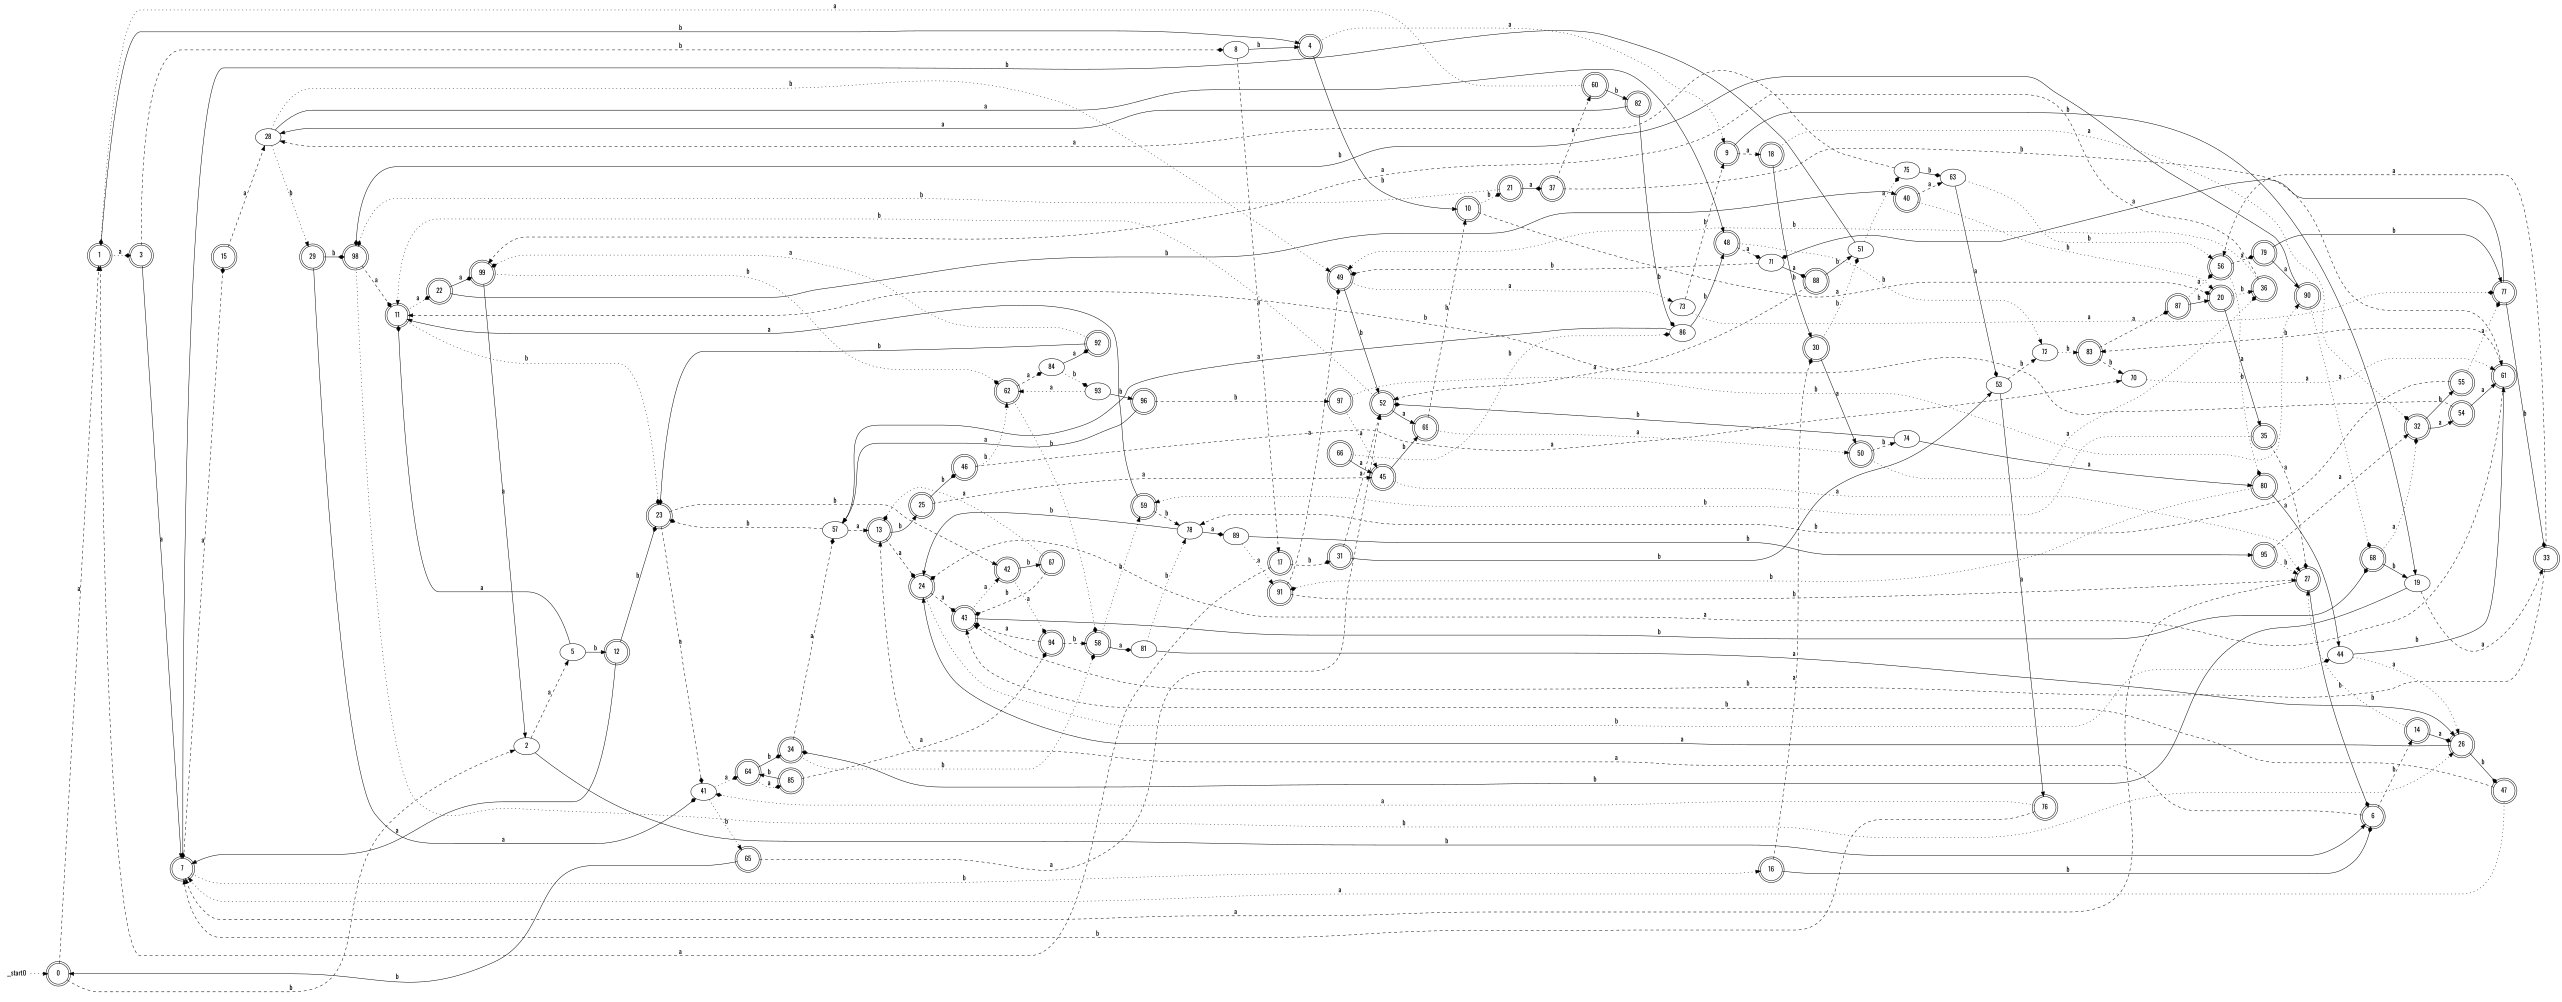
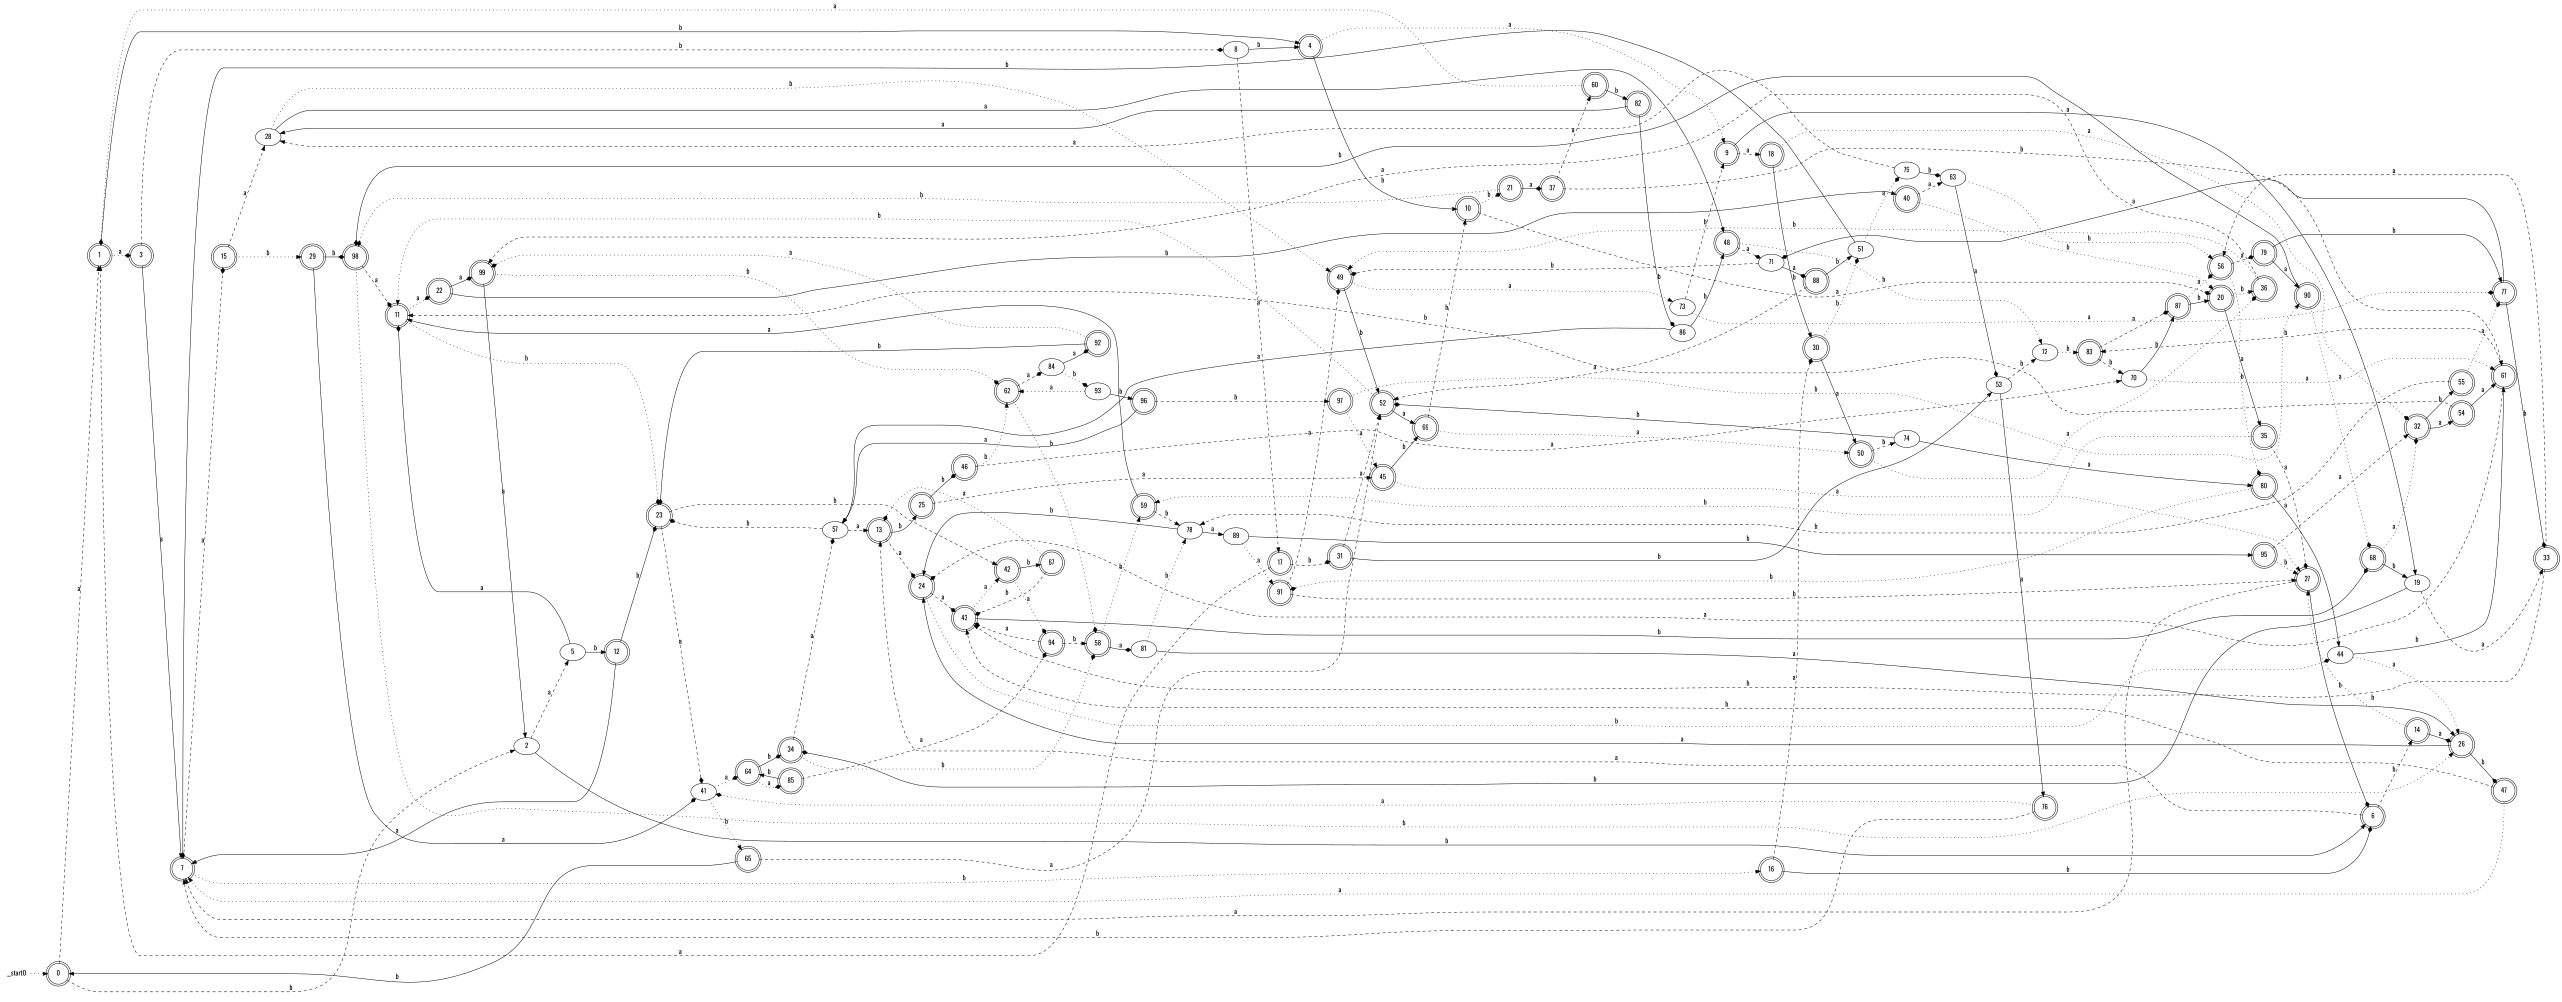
  digraph {
    fontname=Oswald
    rankdir=LR
    node [fontname=Oswald shape=doublecircle]
    edge [arrowhead=normal fontname=Oswald style=solid]
    __start0 [shape=none]
    0
    1
    2 [shape=""]
    3
    4
    5 [shape=""]
    6
    7
    8 [shape=""]
    9
    10
    11
    12
    13
    14
    15
    16
    17
    18
    19 [shape=""]
    20
    21
    22
    23
    24
    25
    26
    27
    28 [shape=""]
    29
    30
    31
    32
    33
    34
    35
    36
    37
    n40 [label=98]
    n41 [label=99]
    40
    41 [shape=""]
    42
    43
    44 [shape=""]
    45
    46
    47
    48
    49
    50
    51 [shape=""]
    52
    53 [shape=""]
    54
    55
    56
    57 [shape=""]
    58
    59
    60
    61
    62
    63 [shape=""]
    64
    65
    67
    94
    68
    69
    70 [shape=""]
    71 [shape=""]
    72 [shape=""]
    73 [shape=""]
    74 [shape=""]
    75 [shape=""]
    76
    77
    78 [shape=""]
    79
    80
    81 [shape=""]
    82
    83
    84 [shape=""]
    85
-   66
    86 [shape=""]
    87
    88
    89 [shape=""]
    90
    91
    92
    93 [shape=""]
    95
    96
    97
    __start0 -> 0 [style=dotted]
    0 -> 1 [label=a style=dashed]
    0 -> 2 [label=b style=dashed]
    1 -> 3 [arrowhead=diamond label=a style=dotted]
    1 -> 4 [label=b]
    2 -> 5 [label=a style=dashed]
    2 -> 6 [label=b]
    3 -> 7 [label=a]
    3 -> 8 [arrowhead=diamond label=b style=dashed]
    4 -> 9 [label=a style=dotted]
    4 -> 10 [label=b]
    5 -> 11 [arrowhead=diamond label=a]
    5 -> 12 [label=b]
    6 -> 13 [label=a style=dashed]
    6 -> 14 [label=b style=dashed]
    7 -> 15 [arrowhead=diamond label=a style=dashed]
    7 -> 16 [label=b style=dotted]
    8 -> 4 [label=b]
    8 -> 17 [label=a style=dashed]
    9 -> 18 [label=a style=dashed]
-   9 -> 19 [label=b]
+   9 -> 19 [label=a]
    10 -> 20 [arrowhead=diamond label=a style=dashed]
    10 -> 21 [arrowhead=diamond label=b style=dotted]
    11 -> 22 [arrowhead=diamond label=a style=dotted]
    11 -> 23 [arrowhead=diamond label=b style=dotted]
    12 -> 7 [label=a]
    12 -> 23 [arrowhead=diamond label=b]
    13 -> 24 [arrowhead=diamond label=a style=dashed]
    13 -> 25 [label=b]
    14 -> 26 [arrowhead=diamond label=a]
    14 -> 27 [label=b style=dotted]
    15 -> 28 [label=a style=dashed]
-   28 -> 29 [label=b style=dotted]
+   15 -> 29 [label=b style=dotted]
    16 -> 6 [arrowhead=diamond label=b]
    16 -> 30 [arrowhead=diamond label=a style=dashed]
    17 -> 1 [label=a style=dashed]
    17 -> 31 [arrowhead=diamond label=b style=dashed]
    18 -> 30 [label=b]
    18 -> 32 [arrowhead=diamond label=a style=dotted]
    19 -> 33 [label=a style=dashed]
    19 -> 34 [arrowhead=diamond label=b]
    20 -> 35 [label=a]
    20 -> 36 [label=b style=dotted]
    21 -> 37 [arrowhead=diamond label=a]
    21 -> n40 [arrowhead=diamond label=b style=dotted]
    22 -> n41 [arrowhead=diamond label=a]
    22 -> 40 [label=b]
    23 -> 41 [arrowhead=diamond label=a style=dashed]
    23 -> 42 [label=b style=dashed]
    24 -> 43 [arrowhead=diamond label=a style=dashed]
    24 -> 44 [arrowhead=diamond label=b style=dotted]
    25 -> 45 [label=a style=dashed]
    25 -> 46 [arrowhead=diamond label=b]
    26 -> 24 [label=a]
    26 -> 47 [arrowhead=diamond label=b]
    27 -> 6 [arrowhead=diamond label=b]
    27 -> 7 [label=a style=dashed]
    28 -> 48 [label=a]
    28 -> 49 [label=b style=dotted]
    29 -> n40 [arrowhead=diamond label=b]
    29 -> 41 [arrowhead=diamond label=a]
    30 -> 50 [label=a]
    30 -> 51 [arrowhead=diamond label=b style=dotted]
    31 -> 52 [label=a style=dashed]
    31 -> 53 [label=b]
    32 -> 54 [label=a]
    32 -> 55 [label=b]
    33 -> 43 [label=b style=dashed]
    33 -> 56 [label=a style=dashed]
    34 -> 57 [arrowhead=diamond label=a style=dashed]
    34 -> 58 [arrowhead=diamond label=b style=dotted]
    35 -> 27 [arrowhead=diamond label=a style=dashed]
    35 -> 59 [label=b style=dotted]
    36 -> n41 [label=a style=dashed]
    36 -> 49 [label=b style=dotted]
    37 -> 60 [label=a style=dashed]
    37 -> 61 [label=b style=dashed]
    n40 -> 11 [arrowhead=diamond label=a style=dashed]
    n40 -> 26 [label=b style=dotted]
    n41 -> 2 [label=a]
    n41 -> 62 [arrowhead=diamond label=b style=dotted]
    40 -> 20 [label=b style=dotted]
    40 -> 63 [label=a style=dashed]
    41 -> 64 [arrowhead=diamond label=a style=dotted]
    41 -> 65 [label=b style=dotted]
    42 -> 67 [label=b]
    42 -> 94 [arrowhead=diamond label=a style=dotted]
    43 -> 42 [label=a style=dotted]
    43 -> 68 [arrowhead=diamond label=b]
    44 -> 26 [label=a style=dotted]
    44 -> 61 [label=b]
    45 -> 27 [label=a style=dotted]
    45 -> 69 [label=b]
    46 -> 62 [label=b style=dotted]
    46 -> 70 [label=a style=dashed]
    47 -> 7 [label=a style=dotted]
    47 -> 43 [label=b style=dashed]
    48 -> 71 [arrowhead=diamond label=a style=dashed]
    48 -> 72 [label=b style=dotted]
    49 -> 52 [label=b]
    49 -> 73 [label=a style=dotted]
    50 -> 36 [arrowhead=diamond label=a style=dotted]
    50 -> 74 [label=b style=dashed]
    51 -> 7 [arrowhead=diamond label=b]
    51 -> 75 [arrowhead=diamond label=a style=dotted]
    52 -> 11 [label=b style=dotted]
    52 -> 69 [label=a]
    53 -> 72 [label=b style=dashed]
    53 -> 76 [label=a]
    54 -> 11 [label=b style=dashed]
    54 -> 61 [label=a]
    55 -> 77 [arrowhead=diamond label=a style=dotted]
    55 -> 78 [label=b style=dashed]
    56 -> 79 [arrowhead=diamond label=a style=dashed]
    56 -> 80 [arrowhead=diamond label=b style=dotted]
    57 -> 13 [label=a style=dashed]
    57 -> 23 [arrowhead=diamond label=b style=dashed]
    58 -> 59 [label=b style=dotted]
    58 -> 81 [arrowhead=diamond label=a]
    59 -> 11 [label=a]
    59 -> 78 [label=b style=dashed]
    60 -> 1 [arrowhead=diamond label=a style=dotted]
    60 -> 82 [label=b]
    61 -> 24 [arrowhead=diamond label=a style=dashed]
    61 -> 83 [label=b style=dashed]
    62 -> 58 [arrowhead=diamond label=b style=dotted]
    62 -> 84 [arrowhead=diamond label=a style=dashed]
    63 -> 53 [arrowhead=diamond label=a]
    63 -> 56 [label=b style=dotted]
    64 -> 34 [arrowhead=diamond label=b]
    64 -> 85 [arrowhead=diamond label=a style=dotted]
    65 -> 0 [label=b]
    65 -> 52 [label=a style=dashed]
    67 -> 13 [arrowhead=diamond label=a style=dotted]
    67 -> 43 [arrowhead=diamond label=b style=dashed]
    94 -> 43 [arrowhead=diamond label=a style=dashed]
    94 -> 58 [label=b style=dashed]
    68 -> 19 [label=b]
    68 -> 32 [arrowhead=diamond label=a style=dotted]
    69 -> 10 [label=b style=dashed]
    69 -> 50 [label=a style=dotted]
    70 -> 61 [label=a style=dotted]
+   70 -> 87 [label=b]
    71 -> 49 [arrowhead=diamond label=b style=dashed]
    71 -> 88 [arrowhead=diamond label=a]
    72 -> 83 [label=b style=dotted]
    73 -> 9 [label=b style=dashed]
    73 -> 77 [arrowhead=diamond label=a style=dotted]
    74 -> 52 [arrowhead=diamond label=b]
    74 -> 80 [label=a]
    75 -> 28 [label=a style=dashed]
    75 -> 63 [arrowhead=diamond label=b]
    76 -> 7 [label=b style=dashed]
    76 -> 41 [arrowhead=diamond label=a style=dotted]
    77 -> 33 [arrowhead=diamond label=b]
    77 -> 71 [arrowhead=diamond label=a]
    78 -> 24 [label=b]
-   78 -> 89 [arrowhead=diamond label=a]
+   78 -> 89 [label=a]
    79 -> 77 [label=b]
    79 -> 90 [label=a]
    80 -> 44 [label=a]
    80 -> 91 [arrowhead=diamond label=b style=dotted]
    81 -> 26 [label=a]
    81 -> 78 [label=b style=dotted]
    82 -> 28 [label=a]
    82 -> 86 [arrowhead=diamond label=b]
    83 -> 70 [label=b style=dashed]
    83 -> 87 [arrowhead=diamond label=a style=dashed]
    84 -> 92 [arrowhead=diamond label=a]
    84 -> 93 [arrowhead=diamond label=b style=dotted]
    85 -> 64 [label=b]
    85 -> 94 [arrowhead=diamond label=a style=dashed]
-   66 -> 45 [label=a]
-   66 -> 86 [arrowhead=diamond label=b style=dotted]
    86 -> 48 [label=b]
    86 -> 57 [label=a]
    87 -> 20 [label=b]
    87 -> 56 [arrowhead=diamond label=a style=dotted]
    88 -> 51 [label=b]
    88 -> 52 [label=a style=dashed]
    89 -> 91 [label=a style=dotted]
    89 -> 95 [label=b]
    90 -> n40 [arrowhead=diamond label=b]
    90 -> 68 [arrowhead=diamond label=a style=dotted]
    91 -> 27 [label=b style=dashed]
    91 -> 49 [arrowhead=diamond label=a style=dashed]
    92 -> 23 [arrowhead=diamond label=b]
    92 -> n41 [arrowhead=diamond label=a style=dotted]
    93 -> 62 [label=a style=dotted]
    93 -> 96 [label=b]
    95 -> 27 [label=b style=dotted]
    95 -> 32 [label=a style=dashed]
    96 -> 57 [label=a]
    96 -> 97 [label=b style=dashed]
    97 -> 45 [label=a style=dotted]
    97 -> 90 [label=b style=dotted]
  }
